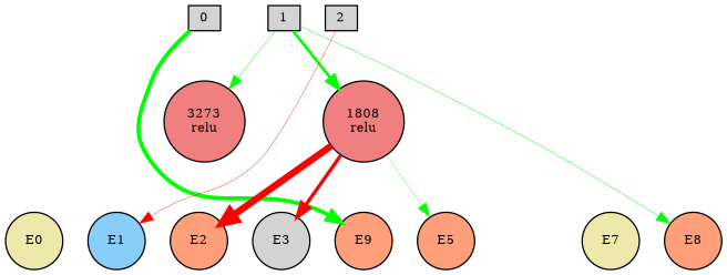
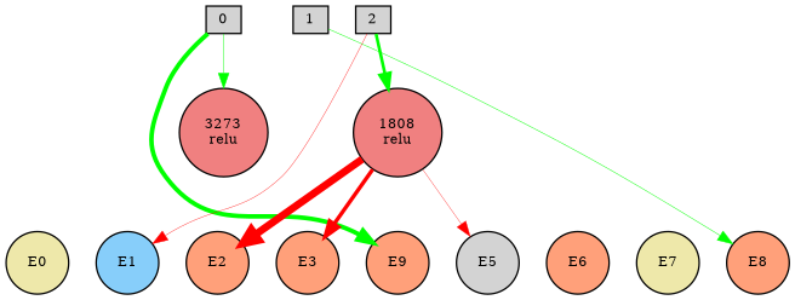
  digraph {
    node [fillcolor=lightsalmon fontsize=9 shape=circle style=filled]
    edge [style=invis]
    0 [fillcolor=lightgray height=0.2 shape=box width=0.2]
    1 [fillcolor=lightgray height=0.2 shape=box width=0.2]
    2 [fillcolor=lightgray height=0.2 shape=box width=0.2]
    E0 [fillcolor=palegoldenrod height=0.2 width=0.2]
    E1 [fillcolor=lightskyblue height=0.2 width=0.2]
    E2 [height=0.2 width=0.2]
-   E3 [fillcolor=lightgray height=0.2 width=0.2]
+   E3 [height=0.2 width=0.2]
    n8 [height=0.2 label=E9 width=0.2]
-   E5 [height=0.2 width=0.2]
+   E5 [fillcolor=lightgray height=0.2 width=0.2]
+   E6 [height=0.2 width=0.2]
    E7 [fillcolor=palegoldenrod height=0.2 width=0.2]
    E8 [height=0.2 width=0.2]
    n13 [fillcolor=lightcoral height=0.2 label="3273\nrelu" width=0.2]
    n14 [fillcolor=lightcoral height=0.2 label="1808\nrelu" width=0.2]
    subgraph sub_1 {
      rank=source
      0
      1
      2
    }
    subgraph sub_2 {
      rank=sink
      E0
      E1
      E2
      E3
      n8
      E5
+     E6
      E7
      E8
    }
    0 -> 1
    0 -> n8 [color=green penwidth=2.9485978613424186 style=solid]
    1 -> 2
    1 -> E8 [color=green penwidth=0.3564769338818815 style=solid]
-   1 -> n13 [color=green penwidth=0.34782412818046016 style=solid]
-   1 -> n14 [color=green penwidth=2.0453021208666944 style=solid]
+   0 -> n13 [color=green penwidth=0.34782412818046016 style=solid]
+   2 -> n14 [color=green penwidth=2.0453021208666944 style=solid]
    2 -> E1 [color=red penwidth=0.2751062414323274 style=solid]
    E0 -> E1
    E1 -> E2
    E2 -> E3
    E3 -> n8
    n8 -> E5
+   E5 -> E6
+   E6 -> E7
    E7 -> E8
    n14 -> E2 [color=red penwidth=4.934121821387007 style=solid]
    n14 -> E3 [color=red penwidth=2.56654159168249 style=solid]
-   n14 -> E5 [color=green penwidth=0.24524793256109303 style=solid]
+   n14 -> E5 [color=red penwidth=0.24524793256109303 style=solid]
  }
